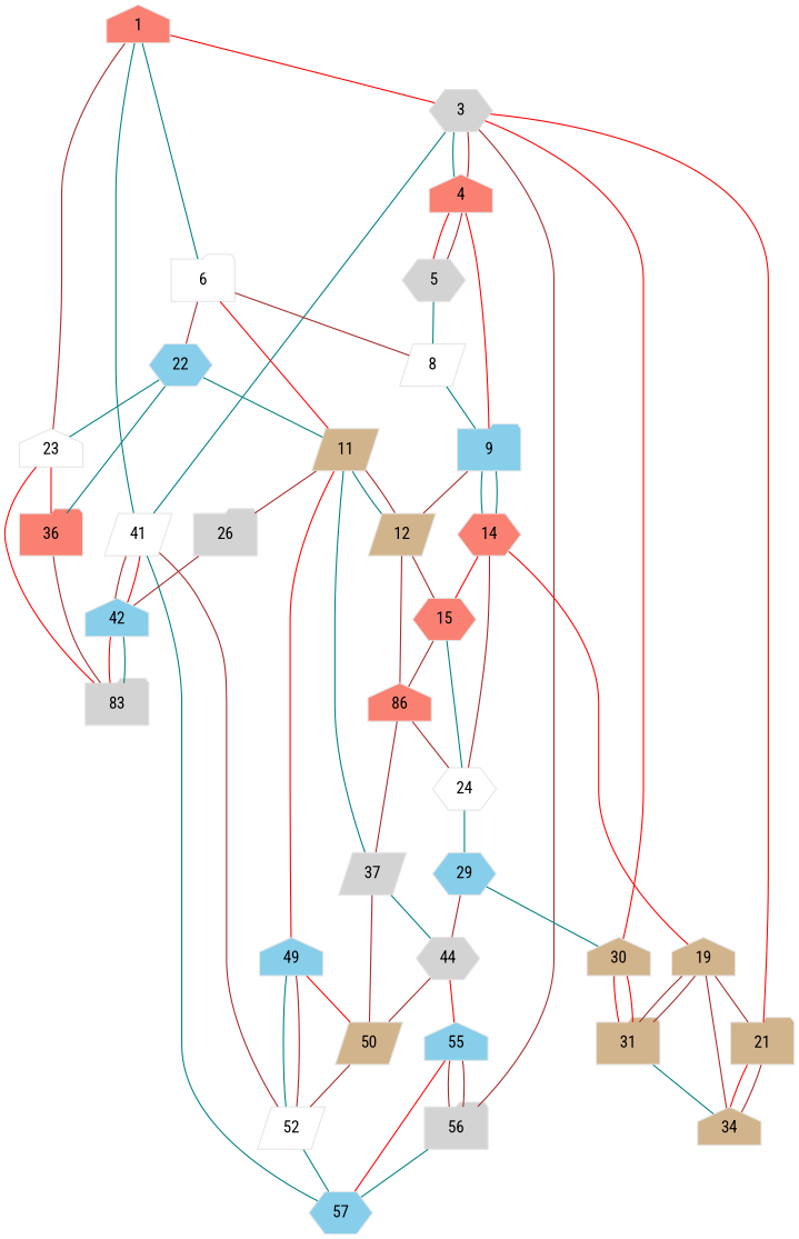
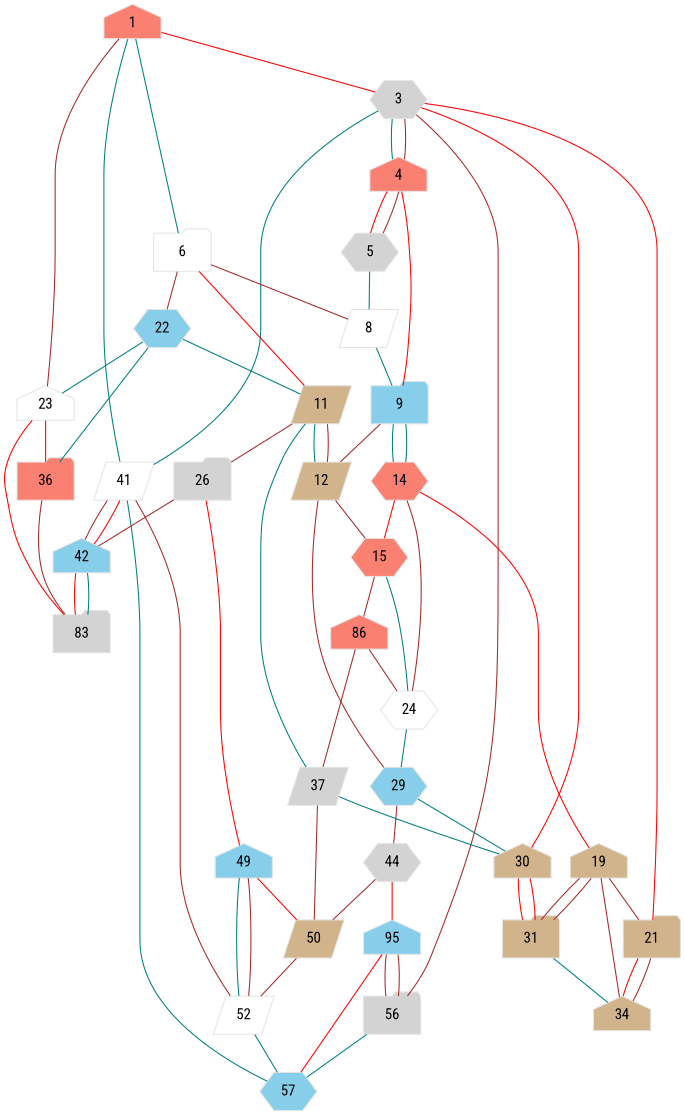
  graph {
    fontname="Roboto Condensed"
    node [color=gray90 fillcolor=tan fontname="Roboto Condensed" shape=house style=filled]
    edge [color=brown fontname="Roboto Condensed"]
    1 [fillcolor=salmon super="+2"]
    3 [fillcolor=lightgrey shape=hexagon super="+40"]
    6 [fillcolor=white shape=folder super="+7"]
    23 [fillcolor=white super="+35"]
    41 [fillcolor=white shape=parallelogram super="+51"]
    4 [fillcolor=salmon]
    21 [shape=folder]
    30 [super="+39"]
    56 [fillcolor=lightgrey shape=folder]
    8 [fillcolor=white shape=parallelogram]
    11 [shape=parallelogram super="+27"]
    22 [fillcolor=skyblue shape=hexagon super="+25"]
    36 [fillcolor=salmon shape=folder]
    n14 [fillcolor=lightgrey label=83 shape=folder super="+46"]
    42 [fillcolor=skyblue super="+47"]
    52 [fillcolor=white shape=parallelogram super="+54"]
    57 [fillcolor=skyblue shape=hexagon super="+58"]
    5 [fillcolor=lightgrey shape=hexagon]
    9 [fillcolor=skyblue shape=folder super="+10"]
    34
    31 [shape=folder super="+33"]
    12 [shape=parallelogram super="+13"]
    14 [fillcolor=salmon shape=hexagon super="+18"]
    26 [fillcolor=lightgrey shape=folder super="+48"]
    37 [fillcolor=lightgrey shape=parallelogram super="+38"]
    15 [fillcolor=salmon shape=hexagon super="+17"]
    n27 [fillcolor=salmon label=86 super="+32"]
    19 [super="+20"]
    24 [fillcolor=white shape=hexagon super="+28"]
    49 [fillcolor=skyblue]
    44 [fillcolor=lightgrey shape=hexagon super="+45"]
    50 [shape=parallelogram super="+53"]
    29 [fillcolor=skyblue shape=hexagon]
-   55 [fillcolor=skyblue]
+   55 [fillcolor=skyblue label=95]
    1 -- 3 [color=red]
    1 -- 6 [color=teal]
    1 -- 23
    1 -- 41 [color=teal]
    3 -- 41 [color=teal]
    3 -- 4 [color=teal]
    3 -- 4
    3 -- 21 [color=red]
    3 -- 30 [color=red]
    3 -- 56
    6 -- 8
    6 -- 11 [color=red]
    6 -- 22
    23 -- 36 [color=red]
    23 -- n14 [color=red]
    41 -- 42
    41 -- 42 [color=red]
    41 -- 52
    41 -- 57 [color=teal]
    4 -- 5 [color=red]
    4 -- 5
    4 -- 9 [color=red]
    21 -- 34 [color=red]
    21 -- 34
    30 -- 31 [color=red weight=2]
    30 -- 31 [color=red]
    56 -- 57 [color=teal]
    8 -- 9 [color=teal]
    11 -- 12 [color=teal]
    11 -- 12
    11 -- 26
    11 -- 37 [color=teal]
    22 -- 23 [color=teal]
    22 -- 11 [color=teal]
    22 -- 36 [color=teal]
    36 -- n14
    42 -- n14 [color=red weight=2]
    42 -- n14 [color=teal]
    52 -- 57 [color=teal]
    5 -- 8 [color=teal]
    9 -- 12
    9 -- 14 [color=teal]
    9 -- 14 [color=teal]
    31 -- 34 [color=teal]
    12 -- 15
-   12 -- n27
+   12 -- 29
    14 -- 15 [color=red]
    14 -- 19 [color=red]
    14 -- 24
    26 -- 42
-   11 -- 49 [color=red]
-   37 -- 44 [color=teal]
+   26 -- 49 [color=red]
+   37 -- 30 [color=teal]
    37 -- 50
    15 -- n27
    15 -- 24 [color=teal]
    n27 -- 37
    n27 -- 24
    19 -- 21
    19 -- 34
    19 -- 31
    19 -- 31
    24 -- 29 [color=teal]
    49 -- 52 [color=teal]
    49 -- 52
    49 -- 50 [color=red]
    44 -- 50
    44 -- 55 [color=red]
    50 -- 52
    29 -- 30 [color=teal]
    29 -- 44
    55 -- 56
    55 -- 56
    55 -- 57 [color=red]
  }
